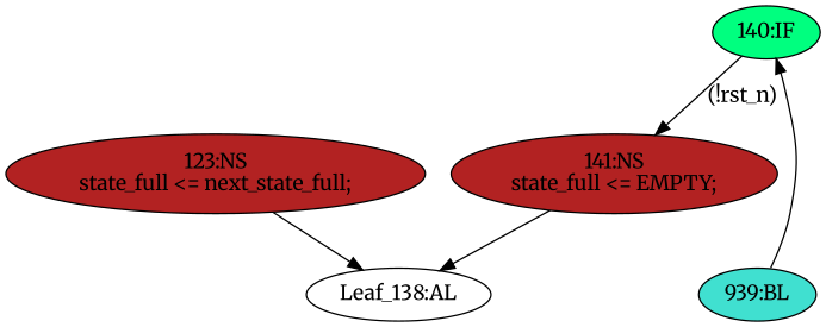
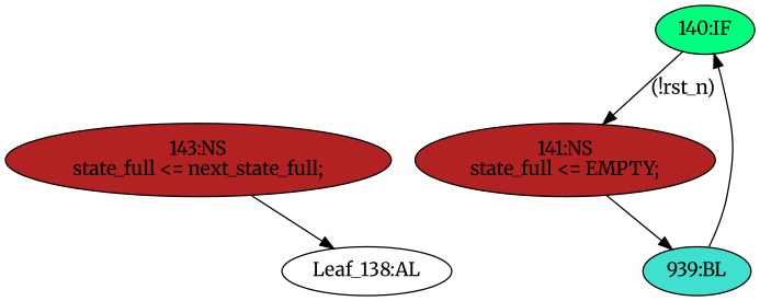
  strict digraph {
    fontname=Merriweather
    node [fillcolor=firebrick fontname=Merriweather statements="[]" style=filled typ=NonblockingSubstitution]
    edge [cond="[]" fontname=Merriweather lineno=None]
    n1 [ast="<pyverilog.vparser.ast.IfStatement object at 0x7fcd1837b250>" fillcolor=springgreen label="140:IF" typ=IfStatement]
    n2 [ast="<pyverilog.vparser.ast.NonblockingSubstitution object at 0x7fcd1837b590>" label="141:NS\nstate_full <= EMPTY;" statements="[<pyverilog.vparser.ast.NonblockingSubstitution object at 0x7fcd1837b590>]"]
    n3 [def_var="['state_full']" label="Leaf_138:AL" fillcolor="" statements="" style="" typ=""]
-   n4 [ast="<pyverilog.vparser.ast.NonblockingSubstitution object at 0x7fcd1837b390>" label="123:NS\nstate_full <= next_state_full;" statements="[<pyverilog.vparser.ast.NonblockingSubstitution object at 0x7fcd1837b390>]"]
+   n4 [ast="<pyverilog.vparser.ast.NonblockingSubstitution object at 0x7fcd1837b390>" label="143:NS\nstate_full <= next_state_full;" statements="[<pyverilog.vparser.ast.NonblockingSubstitution object at 0x7fcd1837b390>]"]
    n5 [ast="<pyverilog.vparser.ast.Block object at 0x7fcd1837b850>" fillcolor=turquoise label="939:BL" typ=Block]
    n1 -> n2 [cond="['rst_n']" label="(!rst_n)" lineno=140]
-   n2 -> n3
+   n2 -> n5
    n4 -> n3
    n5 -> n1
  }
